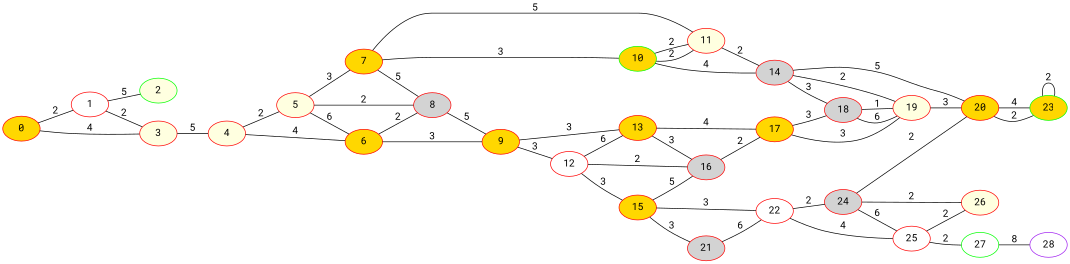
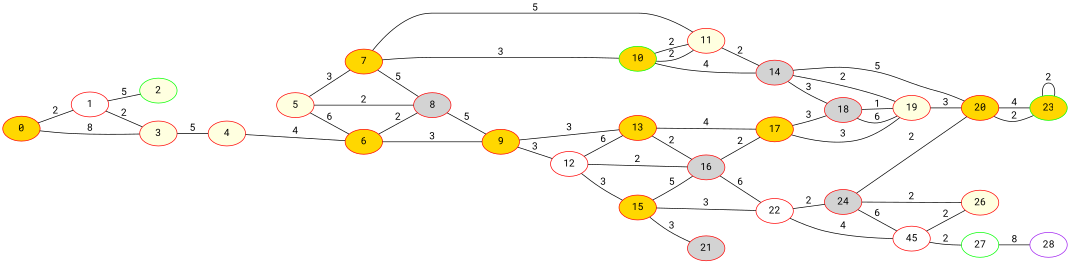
  graph {
    fontname="Roboto Mono"
    rankdir=LR
    node [color=red fillcolor=gold fontname="Roboto Mono" style=filled weight=1]
    edge [fontname="Roboto Mono"]
    1 [fillcolor=white]
    0
    3 [fillcolor=lightyellow]
    2 [color=green fillcolor=lightyellow weight=2]
    4 [fillcolor=lightyellow]
    5 [fillcolor=lightyellow]
    6
    7
    8 [fillcolor=lightgrey]
    9
    10 [color=green weight=2]
    11 [fillcolor=lightyellow]
    12 [fillcolor=white]
    13
    14 [fillcolor=lightgrey]
    15
    16 [fillcolor=lightgrey]
    17
    18 [fillcolor=lightgrey]
    19 [fillcolor=lightyellow]
    20
    21 [fillcolor=lightgrey]
    22 [fillcolor=white]
    23 [color=green weight=2]
    24 [fillcolor=lightgrey]
-   25 [fillcolor=white]
+   25 [fillcolor=white label=45]
    26 [fillcolor=lightyellow]
    27 [color=green fillcolor=white]
    28 [color=purple fillcolor=white weight=4]
    1 -- 3 [label=2]
    1 -- 2 [label=5]
    0 -- 1 [label=2]
-   0 -- 3 [label=4]
+   0 -- 3 [label=8]
    3 -- 4 [label=5]
-   4 -- 5 [label=2]
    4 -- 6 [label=4]
    5 -- 6 [label=6]
    5 -- 7 [label=3]
    5 -- 8 [label=2]
    6 -- 8 [label=2]
    6 -- 9 [label=3]
    7 -- 8 [label=5]
    7 -- 10 [label=3]
    7 -- 11 [label=5]
    8 -- 9 [label=5]
    9 -- 12 [label=3]
    9 -- 13 [label=3]
    10 -- 11 [label=2]
    10 -- 11 [label=2]
    10 -- 14 [label=4]
    11 -- 14 [label=2]
    12 -- 13 [label=6]
    12 -- 15 [label=3]
    12 -- 16 [label=2]
-   13 -- 16 [label=3]
+   13 -- 16 [label=2]
    13 -- 17 [label=4]
    14 -- 18 [label=3]
    14 -- 19 [label=2]
    14 -- 20 [label=5]
    15 -- 16 [label=5]
    15 -- 21 [label=3]
    15 -- 22 [label=3]
    16 -- 17 [label=2]
    17 -- 18 [label=3]
    17 -- 19 [label=3]
    18 -- 19 [label=1]
    18 -- 19 [label=6]
    19 -- 20 [label=3]
    20 -- 23 [label=4]
    20 -- 23 [label=2]
-   21 -- 22 [label=6]
+   16 -- 22 [label=6]
    22 -- 24 [label=2]
    22 -- 25 [label=4]
    23 -- 23 [label=2]
    24 -- 20 [label=2]
    24 -- 25 [label=6]
    24 -- 26 [label=2]
    25 -- 26 [label=2]
    25 -- 27 [label=2]
    27 -- 28 [label=8]
  }
